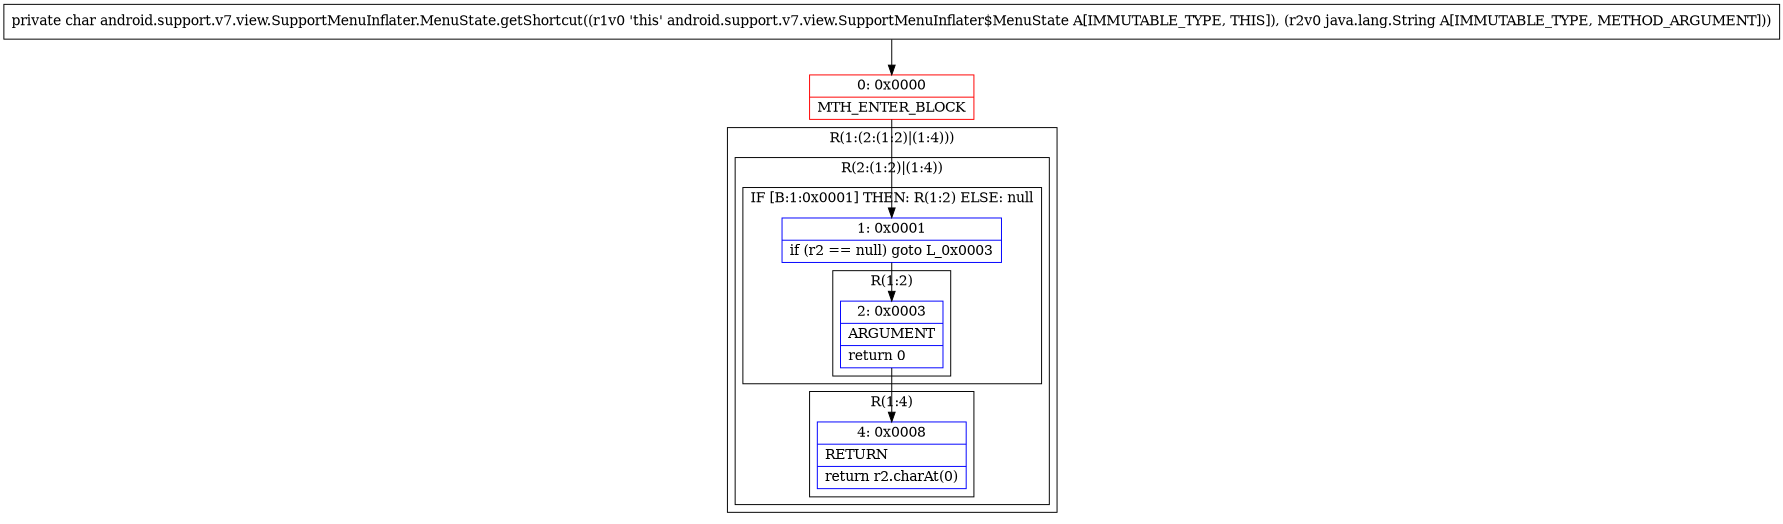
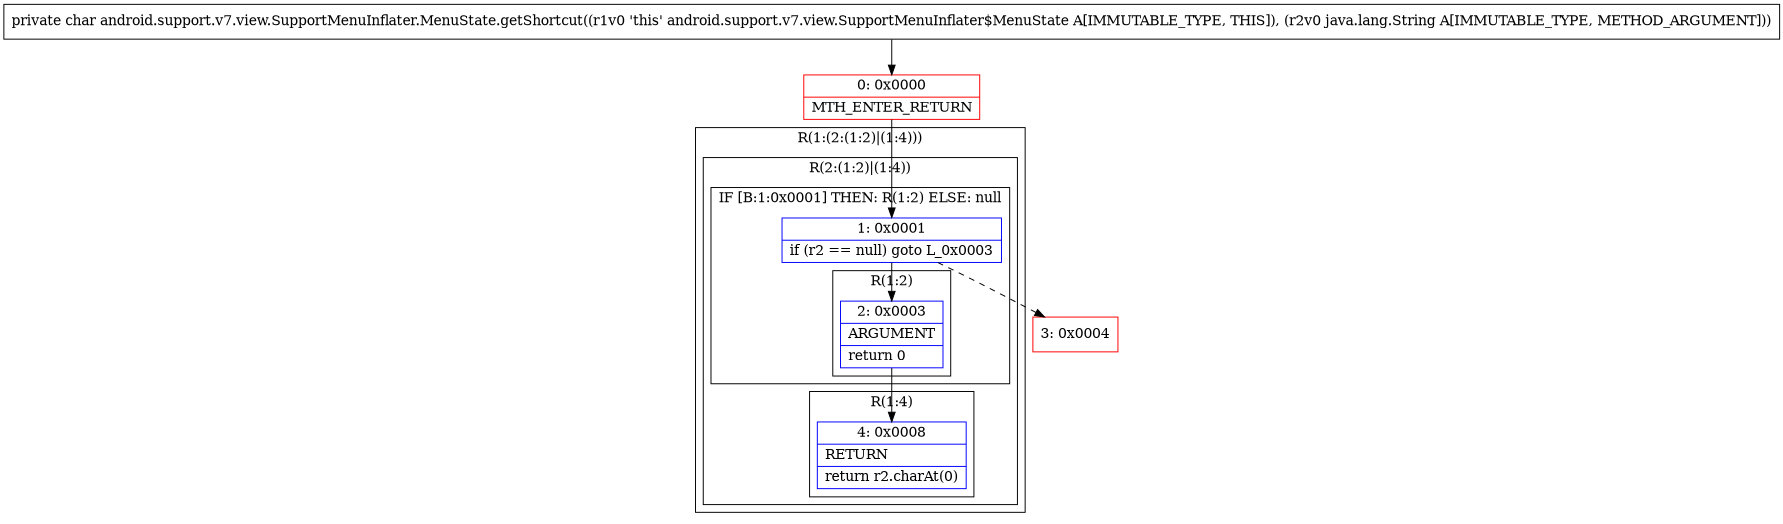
  digraph {
    node [color=blue shape=record]
    n1 [label="{2\:\ 0x0003|ARGUMENT\l|return 0\l}"]
    n2 [label="{1\:\ 0x0001|if (r2 == null) goto L_0x0003\l}"]
    n3 [label="{4\:\ 0x0008|RETURN\l|return r2.charAt(0)\l}"]
-   n5 [color=red label="{0\:\ 0x0000|MTH_ENTER_BLOCK\l}"]
+   n4 [color=red label="{3\:\ 0x0004}"]
+   n5 [color=red label="{0\:\ 0x0000|MTH_ENTER_RETURN\l}"]
    n6 [label="{private char android.support.v7.view.SupportMenuInflater.MenuState.getShortcut((r1v0 'this' android.support.v7.view.SupportMenuInflater$MenuState A[IMMUTABLE_TYPE, THIS]), (r2v0 java.lang.String A[IMMUTABLE_TYPE, METHOD_ARGUMENT])) }" color=""]
    subgraph cluster_1 {
      label="R(1:(2:(1:2)|(1:4)))"
      subgraph cluster_2 {
        label="R(2:(1:2)|(1:4))"
        subgraph cluster_3 {
          label="IF [B:1:0x0001] THEN: R(1:2) ELSE: null"
          n2
          subgraph cluster_4 {
            label="R(1:2)"
            n1
          }
        }
        subgraph cluster_5 {
          label="R(1:4)"
          n3
        }
      }
    }
    n1 -> n3
    n2 -> n1
+   n2 -> n4 [style=dashed]
    n5 -> n2
    n6 -> n5
  }
